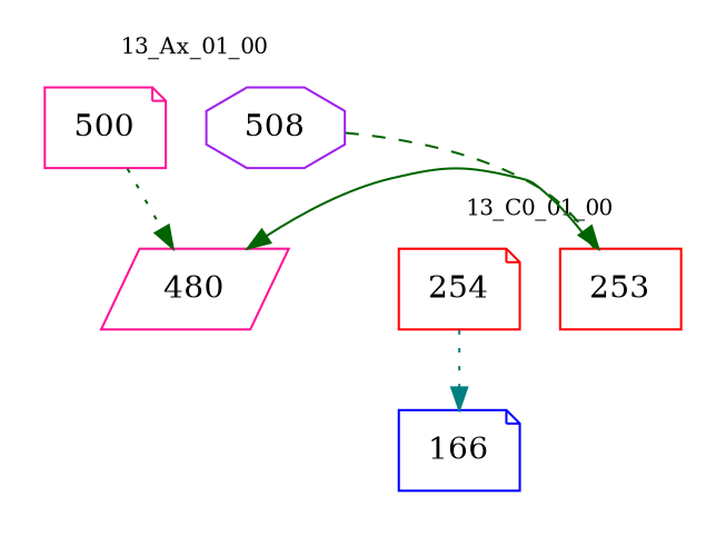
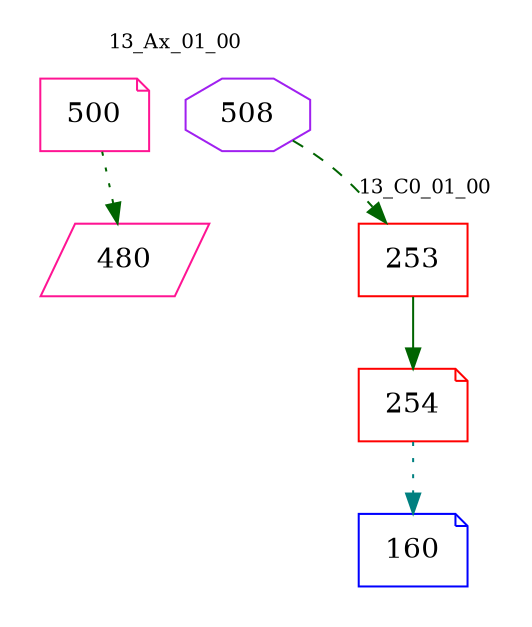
  digraph {
    node [color=deeppink shape=note]
    edge [color=darkgreen style=dotted]
    n1 [color=purple label=508 shape=octagon]
    n2 [label=500]
    n3 [label=480 shape=parallelogram]
    n4 [color=red label=253 shape=box]
    n5 [color=red label=254]
-   n6 [color=blue label=166]
+   n6 [color=blue label=160]
    subgraph cluster_1 {
      color=white
      fontsize=10
      label="13_Ax_01_00"
      n1
      n2
      n3
    }
    subgraph cluster_2 {
      color=white
      fontsize=10
      label="13_C0_01_00"
      n4
      n5
      n6
    }
    n1 -> n4 [style=dashed]
    n2 -> n3
-   n4 -> n3 [style=solid]
+   n4 -> n5 [style=solid]
    n5 -> n6 [color=teal]
  }
